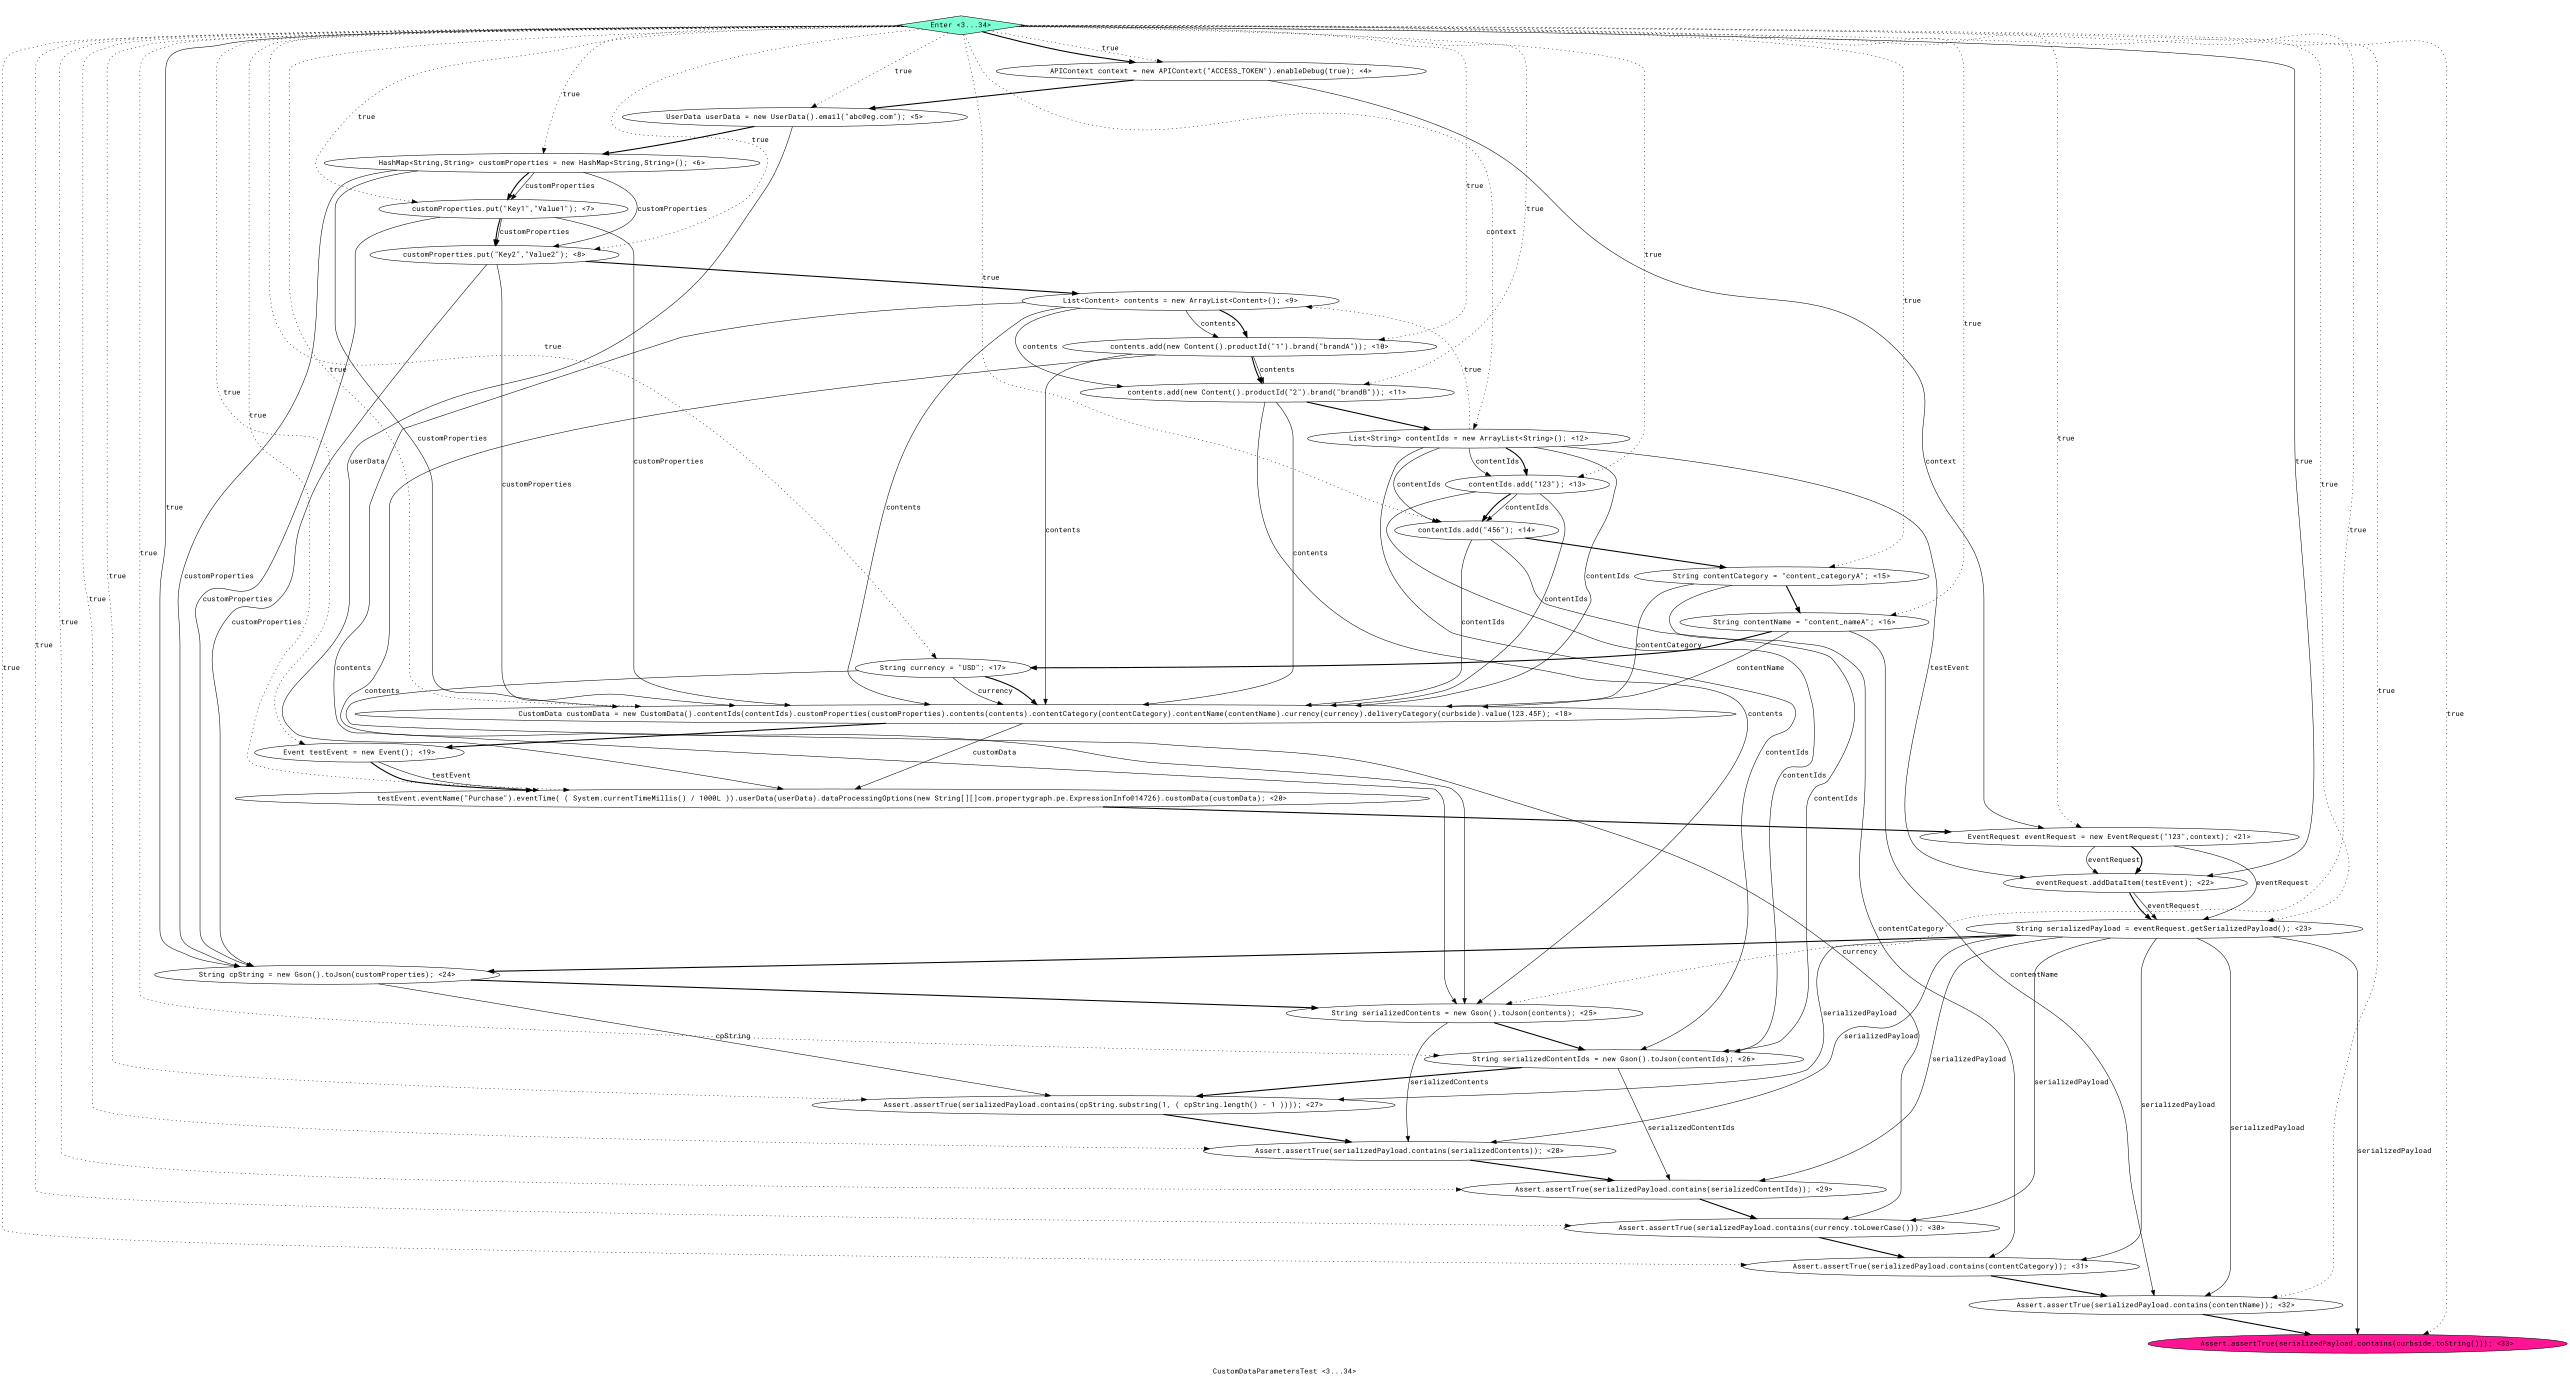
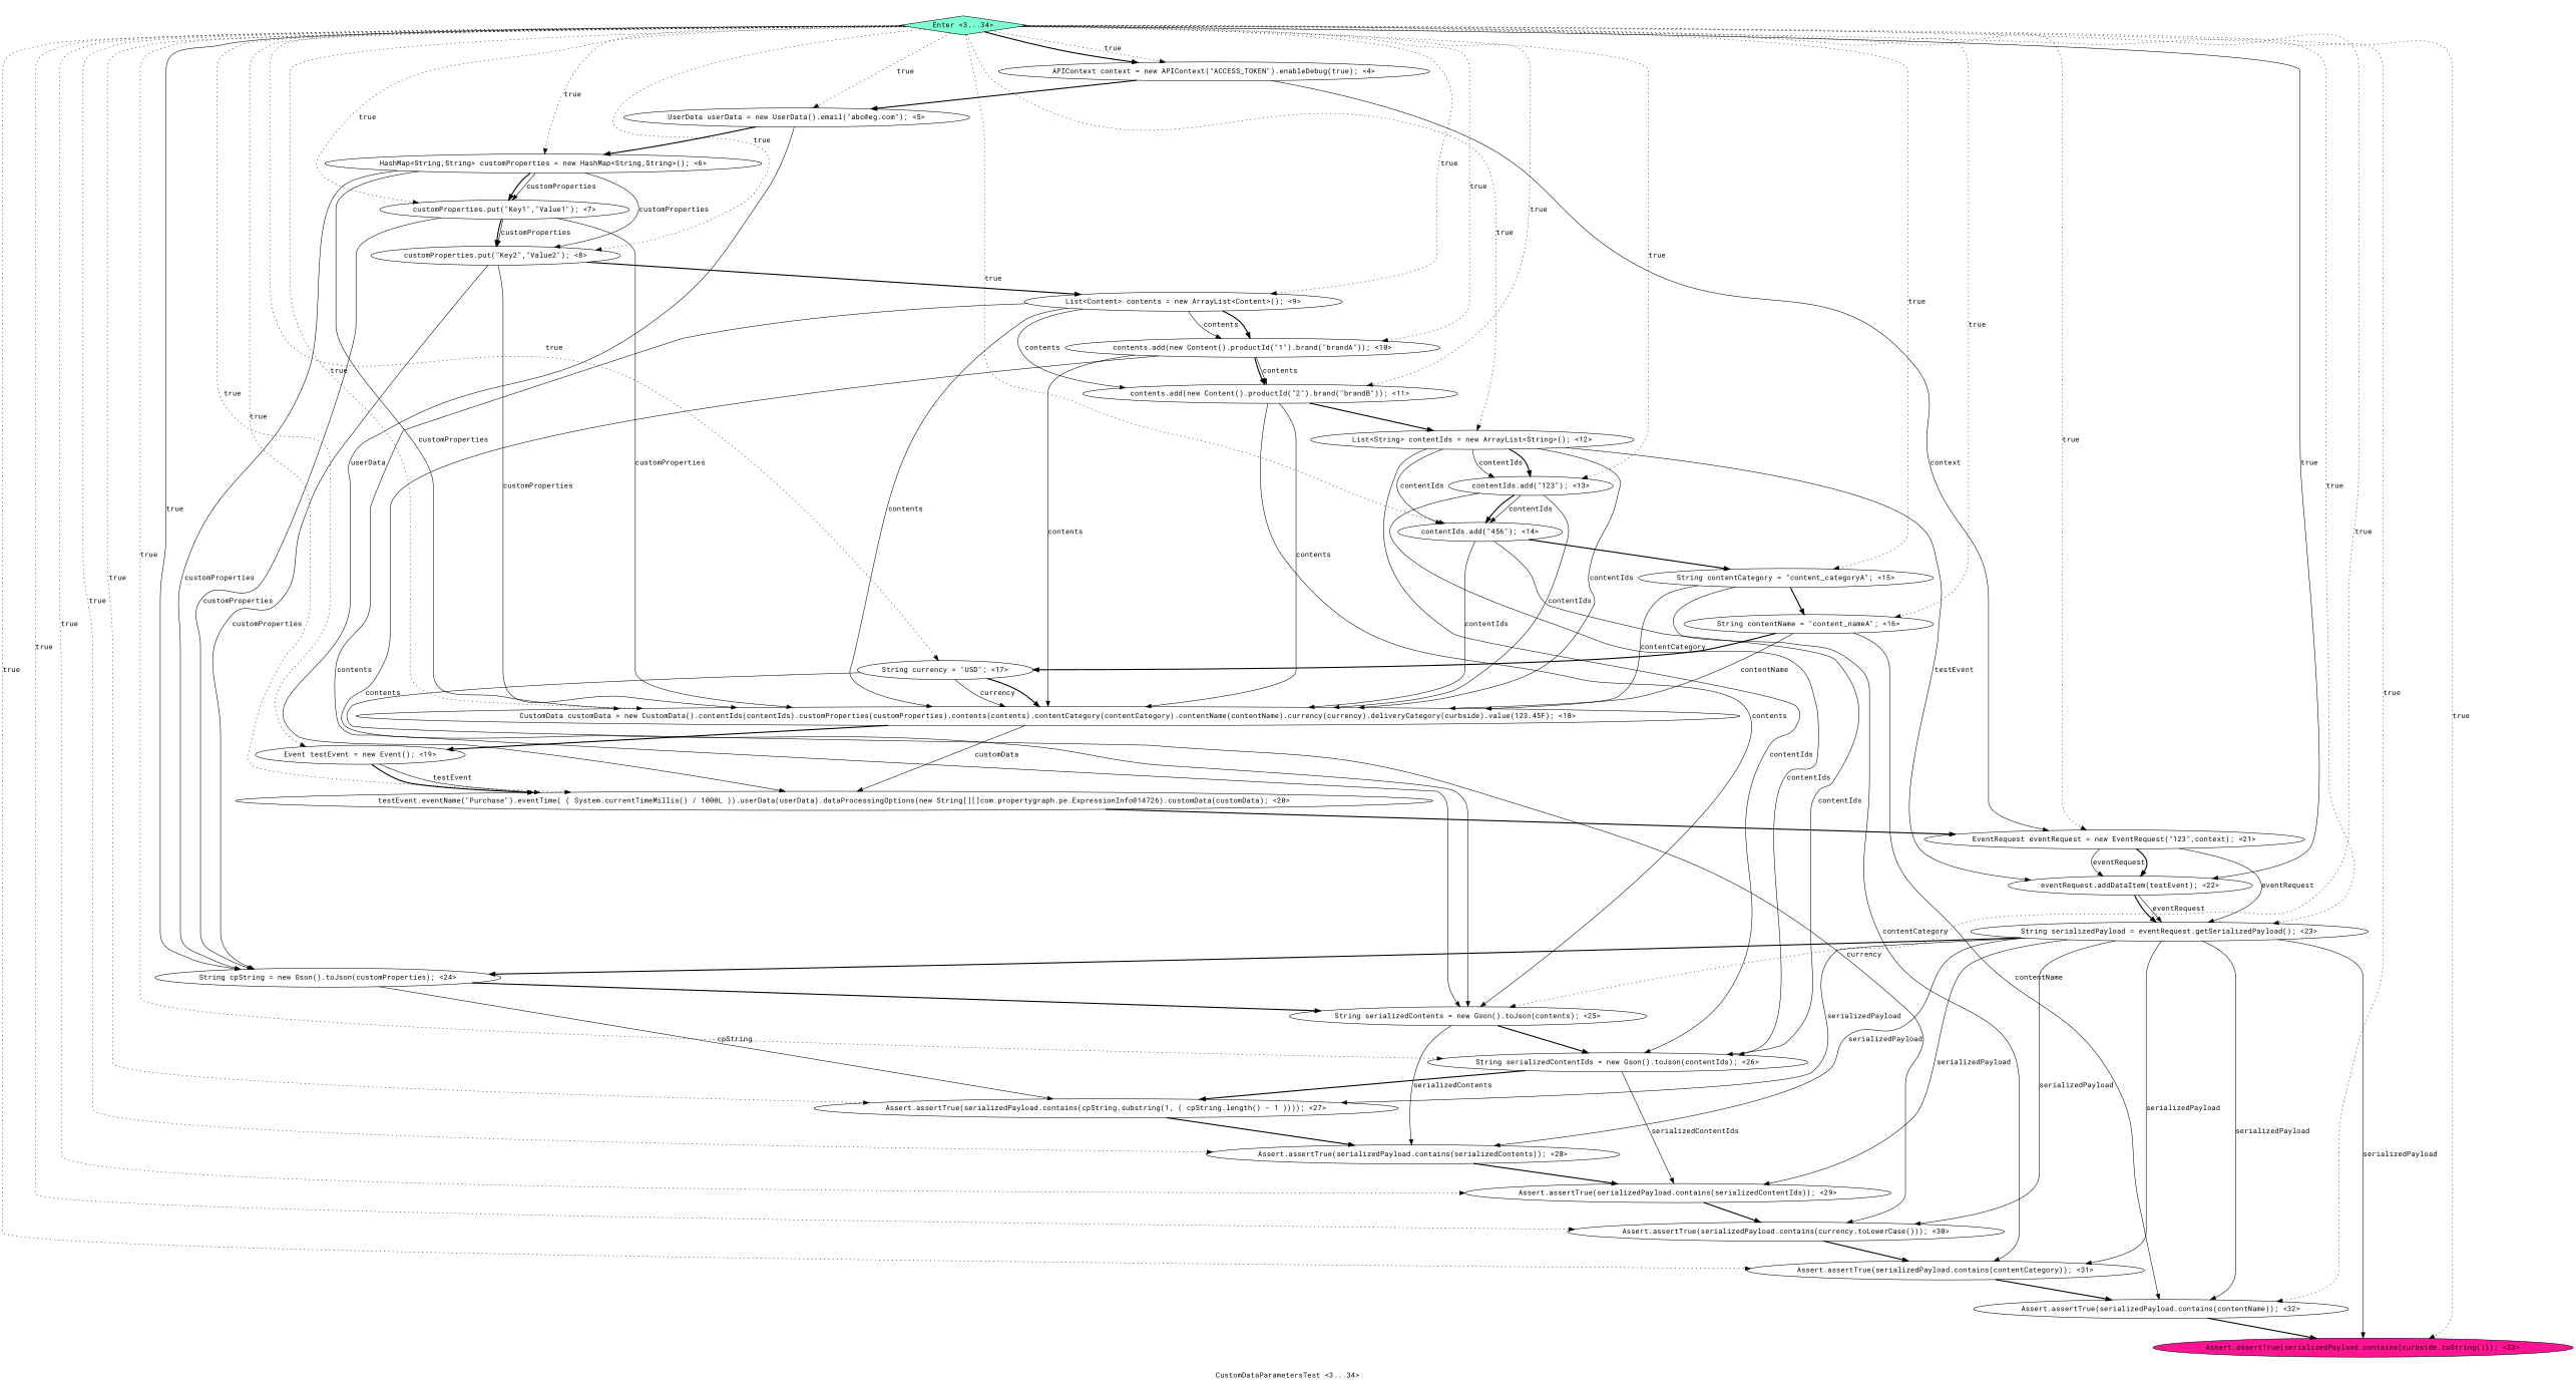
  digraph {
    fontname="Roboto Mono"
    label="CustomDataParametersTest <3...34>"
    node [fillcolor=white fontname="Roboto Mono" shape=ellipse style=filled]
    edge [fontname="Roboto Mono" style=solid]
    n1 [label="Assert.assertTrue(serializedPayload.contains(serializedContentIds)); <29>"]
    n2 [label="Assert.assertTrue(serializedPayload.contains(currency.toLowerCase())); <30>"]
    n3 [label="Assert.assertTrue(serializedPayload.contains(contentCategory)); <31>"]
    n4 [label="APIContext context = new APIContext(\"ACCESS_TOKEN\").enableDebug(true); <4>"]
    n5 [label="UserData userData = new UserData().email(\"abc@eg.com\"); <5>"]
    n6 [label="EventRequest eventRequest = new EventRequest(\"123\",context); <21>"]
    n7 [label="HashMap<String,String> customProperties = new HashMap<String,String>(); <6>"]
    n8 [label="testEvent.eventName(\"Purchase\").eventTime( ( System.currentTimeMillis() / 1000L )).userData(userData).dataProcessingOptions(new String[][]com.propertygraph.pe.ExpressionInfo@14726).customData(customData); <20>"]
    n9 [label="String serializedPayload = eventRequest.getSerializedPayload(); <23>"]
    n10 [label="eventRequest.addDataItem(testEvent); <22>"]
    n11 [label="customProperties.put(\"Key1\",\"Value1\"); <7>"]
    n12 [label="String cpString = new Gson().toJson(customProperties); <24>"]
    n13 [label="customProperties.put(\"Key2\",\"Value2\"); <8>"]
    n14 [label="CustomData customData = new CustomData().contentIds(contentIds).customProperties(customProperties).contents(contents).contentCategory(contentCategory).contentName(contentName).currency(currency).deliveryCategory(curbside).value(123.45F); <18>"]
    n15 [label="Assert.assertTrue(serializedPayload.contains(cpString.substring(1, ( cpString.length() - 1 )))); <27>"]
    n16 [label="String serializedContents = new Gson().toJson(contents); <25>"]
    n17 [label="List<Content> contents = new ArrayList<Content>(); <9>"]
    n18 [label="Event testEvent = new Event(); <19>"]
    n19 [label="Assert.assertTrue(serializedPayload.contains(serializedContents)); <28>"]
    n20 [label="Assert.assertTrue(serializedPayload.contains(contentName)); <32>"]
    n21 [fillcolor=deeppink label="Assert.assertTrue(serializedPayload.contains(curbside.toString())); <33>"]
    n22 [label="String serializedContentIds = new Gson().toJson(contentIds); <26>"]
    n23 [label="String contentName = \"content_nameA\"; <16>"]
    n24 [label="String currency = \"USD\"; <17>"]
    n25 [label="contentIds.add(\"123\"); <13>"]
    n26 [label="contentIds.add(\"456\"); <14>"]
    n27 [label="String contentCategory = \"content_categoryA\"; <15>"]
    n28 [fillcolor=aquamarine label="Enter <3...34>" shape=diamond]
    n29 [label="contents.add(new Content().productId(\"1\").brand(\"brandA\")); <10>"]
    n30 [label="List<String> contentIds = new ArrayList<String>(); <12>"]
    n31 [label="contents.add(new Content().productId(\"2\").brand(\"brandB\")); <11>"]
    n1 -> n2 [style=bold]
    n2 -> n3 [style=bold]
    n3 -> n20 [style=bold]
    n4 -> n5 [style=bold]
    n4 -> n6 [label=context]
    n5 -> n7 [style=bold]
    n5 -> n8 [label=userData]
    n6 -> n9 [label=eventRequest]
    n6 -> n10 [label=eventRequest]
    n6 -> n10 [style=bold]
    n7 -> n11 [label=customProperties]
    n7 -> n11 [style=bold]
    n7 -> n12 [label=customProperties]
    n7 -> n13 [label=customProperties]
    n7 -> n14 [label=customProperties]
    n8 -> n6 [style=bold]
    n9 -> n1 [label=serializedPayload]
    n9 -> n2 [label=serializedPayload]
    n9 -> n3 [label=serializedPayload]
    n9 -> n12 [style=bold]
    n9 -> n15 [label=serializedPayload]
    n9 -> n19 [label=serializedPayload]
    n9 -> n20 [label=serializedPayload]
    n9 -> n21 [label=serializedPayload]
    n10 -> n9 [label=eventRequest]
    n10 -> n9 [style=bold]
    n11 -> n12 [label=customProperties]
    n11 -> n13 [label=customProperties]
    n11 -> n13 [style=bold]
    n11 -> n14 [label=customProperties]
    n12 -> n15 [label=cpString]
    n12 -> n16 [style=bold]
    n13 -> n12 [label=customProperties]
    n13 -> n14 [label=customProperties]
    n13 -> n17 [style=bold]
    n14 -> n8 [label=customData]
    n14 -> n18 [style=bold]
    n15 -> n19 [style=bold]
    n16 -> n19 [label=serializedContents]
    n16 -> n22 [style=bold]
    n17 -> n14 [label=contents]
    n17 -> n16 [label=contents]
    n17 -> n29 [label=contents]
    n17 -> n29 [style=bold]
    n17 -> n31 [label=contents]
    n18 -> n8 [label=testEvent]
    n18 -> n8 [style=bold]
    n19 -> n1 [style=bold]
    n20 -> n21 [style=bold]
    n22 -> n1 [label=serializedContentIds]
    n22 -> n15 [style=bold]
    n23 -> n14 [label=contentName]
    n23 -> n20 [label=contentName]
    n23 -> n24 [style=bold]
    n24 -> n2 [label=currency]
    n24 -> n14 [label=currency]
    n24 -> n14 [style=bold]
    n25 -> n14 [label=contentIds]
    n25 -> n22 [label=contentIds]
    n25 -> n26 [label=contentIds]
    n25 -> n26 [style=bold]
    n26 -> n14 [label=contentIds]
    n26 -> n22 [label=contentIds]
    n26 -> n27 [style=bold]
    n27 -> n3 [label=contentCategory]
    n27 -> n14 [label=contentCategory]
    n27 -> n23 [style=bold]
    n28 -> n1 [label=true style=dotted]
    n28 -> n2 [label=true style=dotted]
    n28 -> n3 [label=true style=dotted]
    n28 -> n4 [label=true style=dotted]
    n28 -> n4 [style=bold]
    n28 -> n5 [label=true style=dotted]
    n28 -> n6 [label=true style=dotted]
    n28 -> n7 [label=true style=dotted]
    n28 -> n8 [label=true style=dotted]
    n28 -> n9 [label=true style=dotted]
    n28 -> n10 [label=true]
    n28 -> n11 [label=true style=dotted]
    n28 -> n12 [label=true]
    n28 -> n13 [label=true style=dotted]
    n28 -> n14 [label=true style=dotted]
    n28 -> n15 [label=true style=dotted]
    n28 -> n16 [label=true style=dotted]
-   n30 -> n17 [label=true style=dotted]
+   n28 -> n17 [label=true style=dotted]
    n28 -> n18 [label=true style=dotted]
    n28 -> n19 [label=true style=dotted]
    n28 -> n20 [label=true style=dotted]
    n28 -> n21 [label=true style=dotted]
    n28 -> n22 [label=true style=dotted]
    n28 -> n23 [label=true style=dotted]
    n28 -> n24 [label=true style=dotted]
    n28 -> n25 [label=true style=dotted]
    n28 -> n26 [label=true style=dotted]
    n28 -> n27 [label=true style=dotted]
    n28 -> n29 [label=true style=dotted]
-   n28 -> n30 [label=context style=dotted]
+   n28 -> n30 [label=true style=dotted]
    n28 -> n31 [label=true style=dotted]
    n29 -> n14 [label=contents]
    n29 -> n16 [label=contents]
    n29 -> n31 [label=contents]
    n29 -> n31 [style=bold]
    n30 -> n10 [label=testEvent]
    n30 -> n14 [label=contentIds]
    n30 -> n22 [label=contentIds]
    n30 -> n25 [label=contentIds]
    n30 -> n25 [style=bold]
    n30 -> n26 [label=contentIds]
    n31 -> n14 [label=contents]
    n31 -> n16 [label=contents]
    n31 -> n30 [style=bold]
  }
